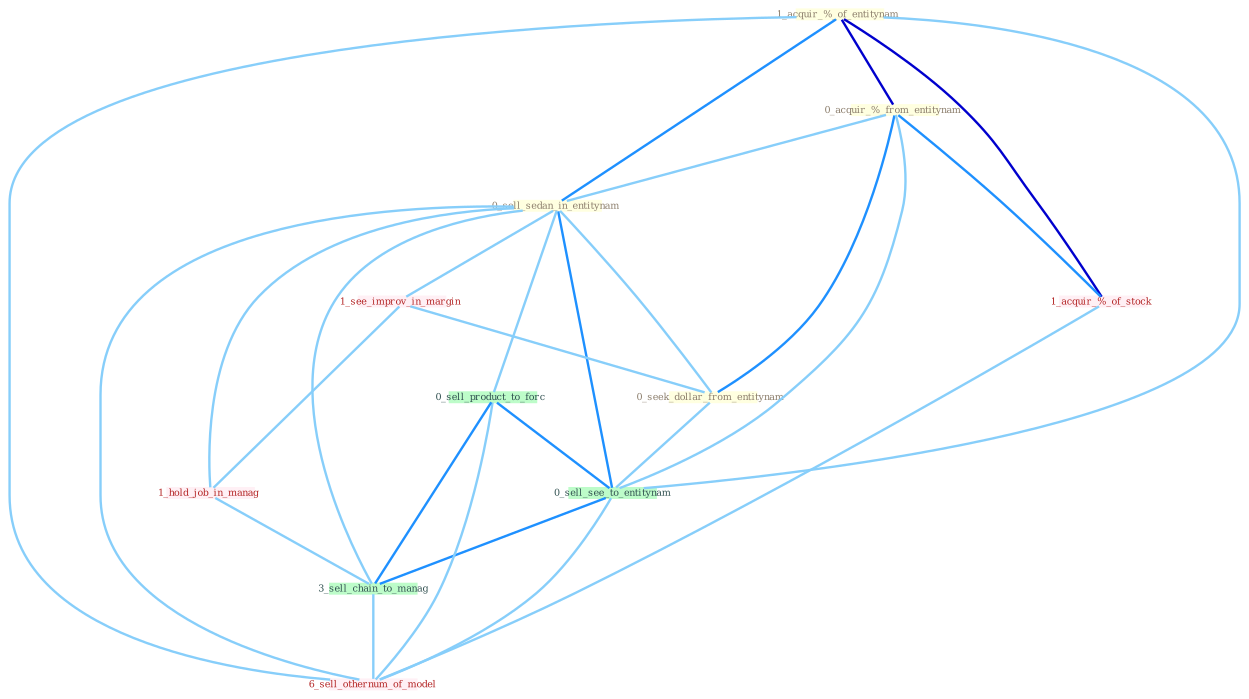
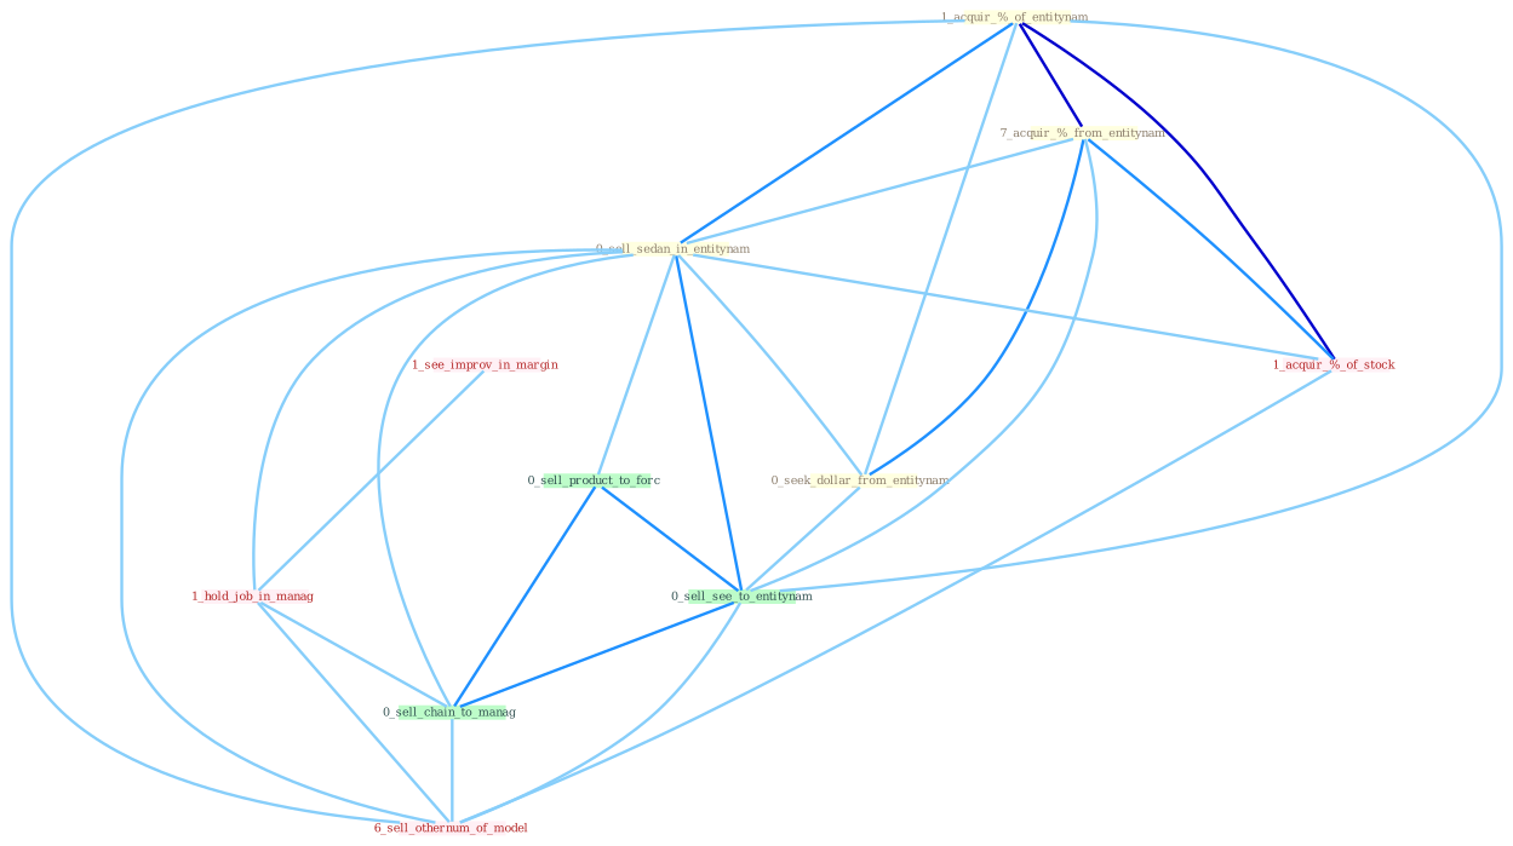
  graph {
    node [color="#ffffe0" fixedsize=true fontcolor="#8b7d6b" fontsize=4 shape=polygon style=filled]
    edge [color="#87cefa" w=1]
    "1_acquir_%_of_entitynam " [height=.06 width=.5]
-   "0_acquir_%_from_entitynam " [height=.06 width=.5]
+   "0_acquir_%_from_entitynam " [height=.06 width=.5 label="7_acquir_%_from_entitynam"]
    "0_sell_sedan_in_entitynam " [height=.06 width=.5]
    "0_seek_dollar_from_entitynam " [height=.06 width=.5]
    "1_see_improv_in_margin " [color="#fff0f5" fontcolor="#b22222" height=.06 width=.5]
    "1_acquir_%_of_stock " [color="#fff0f5" fontcolor="#b22222" height=.06 width=.5]
    "1_hold_job_in_manag " [color="#fff0f5" fontcolor="#b22222" height=.06 width=.5]
    n8 [color="#fff0f5" fontcolor="#b22222" height=.06 label="6_sell_othernum_of_model" width=.5]
    n9 [color="#BDFCC9" fontcolor="#2f4f4f" height=.06 label="0_sell_see_to_entitynam" width=.5]
    "0_sell_product_to_forc " [color="#BDFCC9" fontcolor="#2f4f4f" height=.06 width=.5]
-   "0_sell_chain_to_manag " [color="#BDFCC9" fontcolor="#2f4f4f" height=.06 width=.5 label="3_sell_chain_to_manag"]
+   "0_sell_chain_to_manag " [color="#BDFCC9" fontcolor="#2f4f4f" height=.06 width=.5]
    subgraph sub_1 {
      "1_acquir_%_of_entitynam "
      "0_acquir_%_from_entitynam "
      "0_sell_sedan_in_entitynam "
      "0_seek_dollar_from_entitynam "
    }
    subgraph sub_2 {
      "1_see_improv_in_margin "
      "1_acquir_%_of_stock "
      "1_hold_job_in_manag "
      n8
    }
    "1_acquir_%_of_entitynam " -- "0_acquir_%_from_entitynam " [color="#0000cd" w=3]
    "1_acquir_%_of_entitynam " -- "0_sell_sedan_in_entitynam " [color="#1e90ff"]
-   "1_see_improv_in_margin " -- "0_seek_dollar_from_entitynam "
+   "1_acquir_%_of_entitynam " -- "0_seek_dollar_from_entitynam "
    "1_acquir_%_of_entitynam " -- "1_acquir_%_of_stock " [color="#0000cd" w=3]
    "1_acquir_%_of_entitynam " -- n8
    "1_acquir_%_of_entitynam " -- n9
    "0_acquir_%_from_entitynam " -- "0_sell_sedan_in_entitynam "
    "0_acquir_%_from_entitynam " -- "0_seek_dollar_from_entitynam " [color="#1e90ff" w=2]
    "0_acquir_%_from_entitynam " -- "1_acquir_%_of_stock " [color="#1e90ff" w=2]
    "0_acquir_%_from_entitynam " -- n9
    "0_sell_sedan_in_entitynam " -- "0_seek_dollar_from_entitynam "
-   "0_sell_sedan_in_entitynam " -- "1_see_improv_in_margin "
+   "0_sell_sedan_in_entitynam " -- "1_acquir_%_of_stock "
    "0_sell_sedan_in_entitynam " -- "1_hold_job_in_manag "
    "0_sell_sedan_in_entitynam " -- n8
    "0_sell_sedan_in_entitynam " -- n9 [color="#1e90ff" w=2]
    "0_sell_sedan_in_entitynam " -- "0_sell_product_to_forc "
    "0_sell_sedan_in_entitynam " -- "0_sell_chain_to_manag "
    "0_seek_dollar_from_entitynam " -- n9
    "1_see_improv_in_margin " -- "1_hold_job_in_manag "
    "1_acquir_%_of_stock " -- n8
    "1_hold_job_in_manag " -- "0_sell_chain_to_manag "
    n9 -- n8
    n9 -- "0_sell_chain_to_manag " [color="#1e90ff" w=2]
-   "0_sell_product_to_forc " -- n8
+   "1_hold_job_in_manag " -- n8
    "0_sell_product_to_forc " -- n9 [color="#1e90ff" w=2]
    "0_sell_product_to_forc " -- "0_sell_chain_to_manag " [color="#1e90ff" w=2]
    "0_sell_chain_to_manag " -- n8
  }
